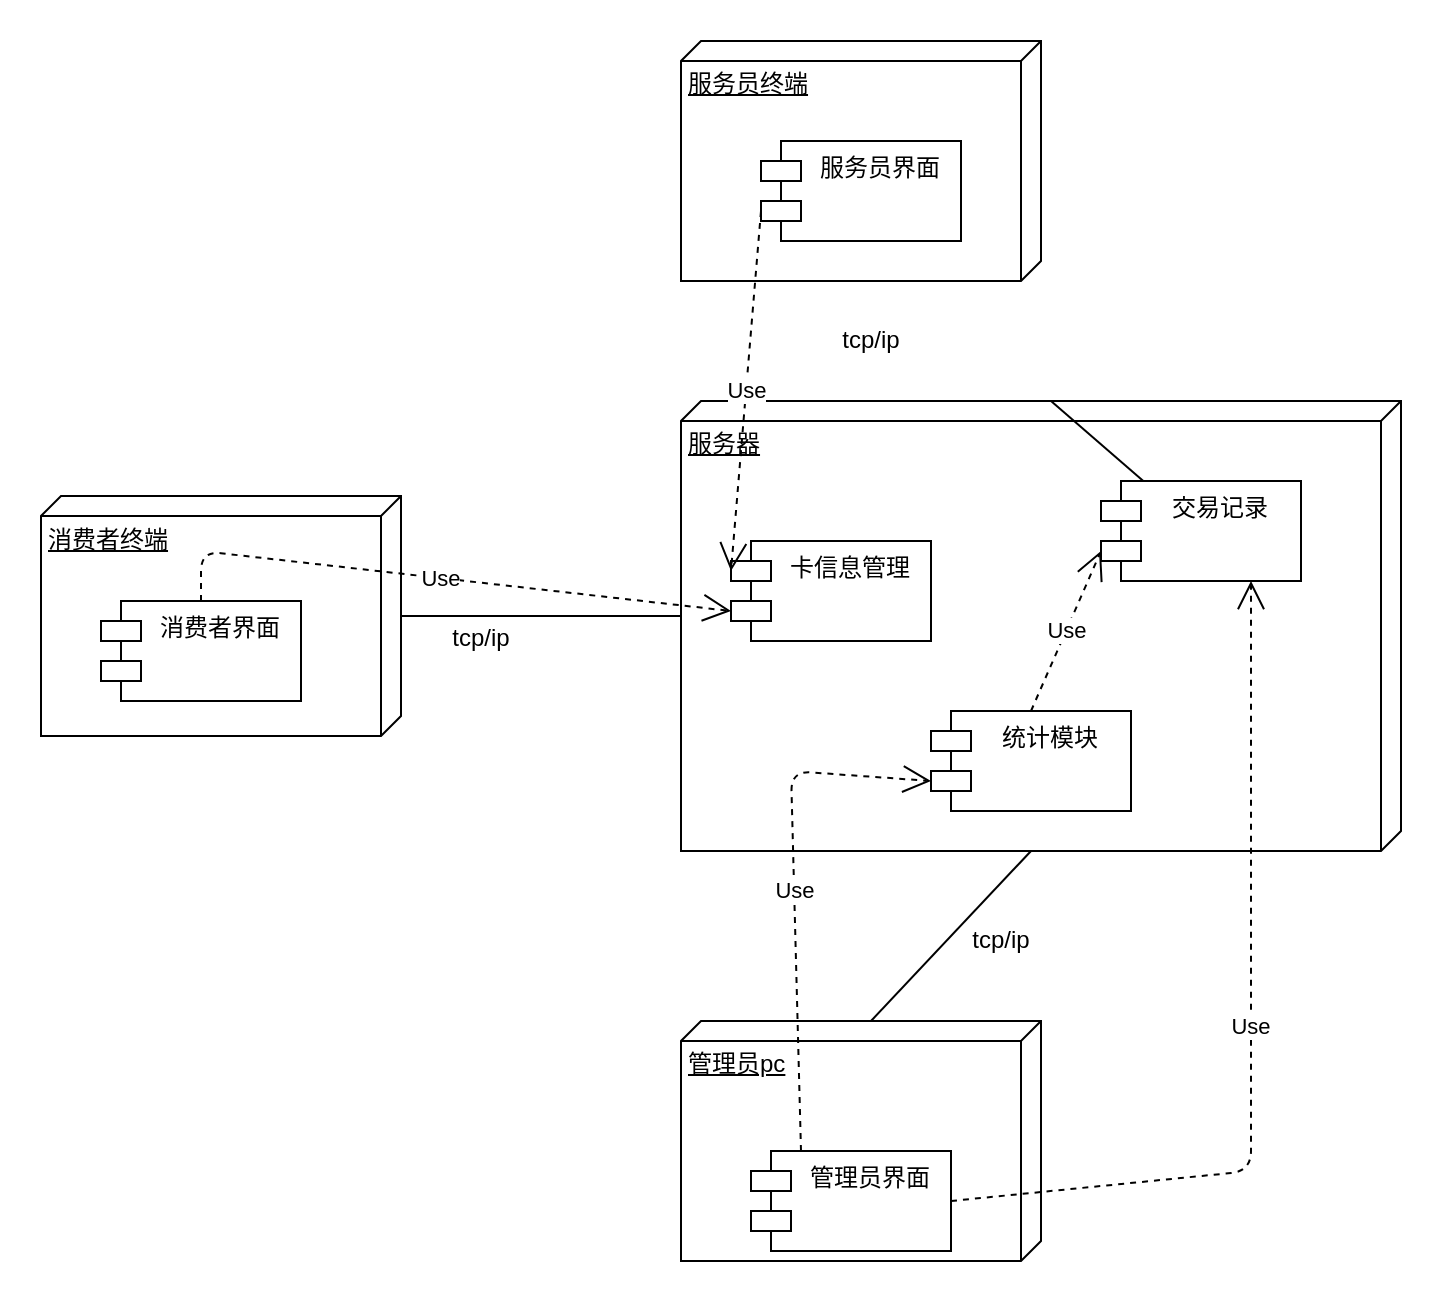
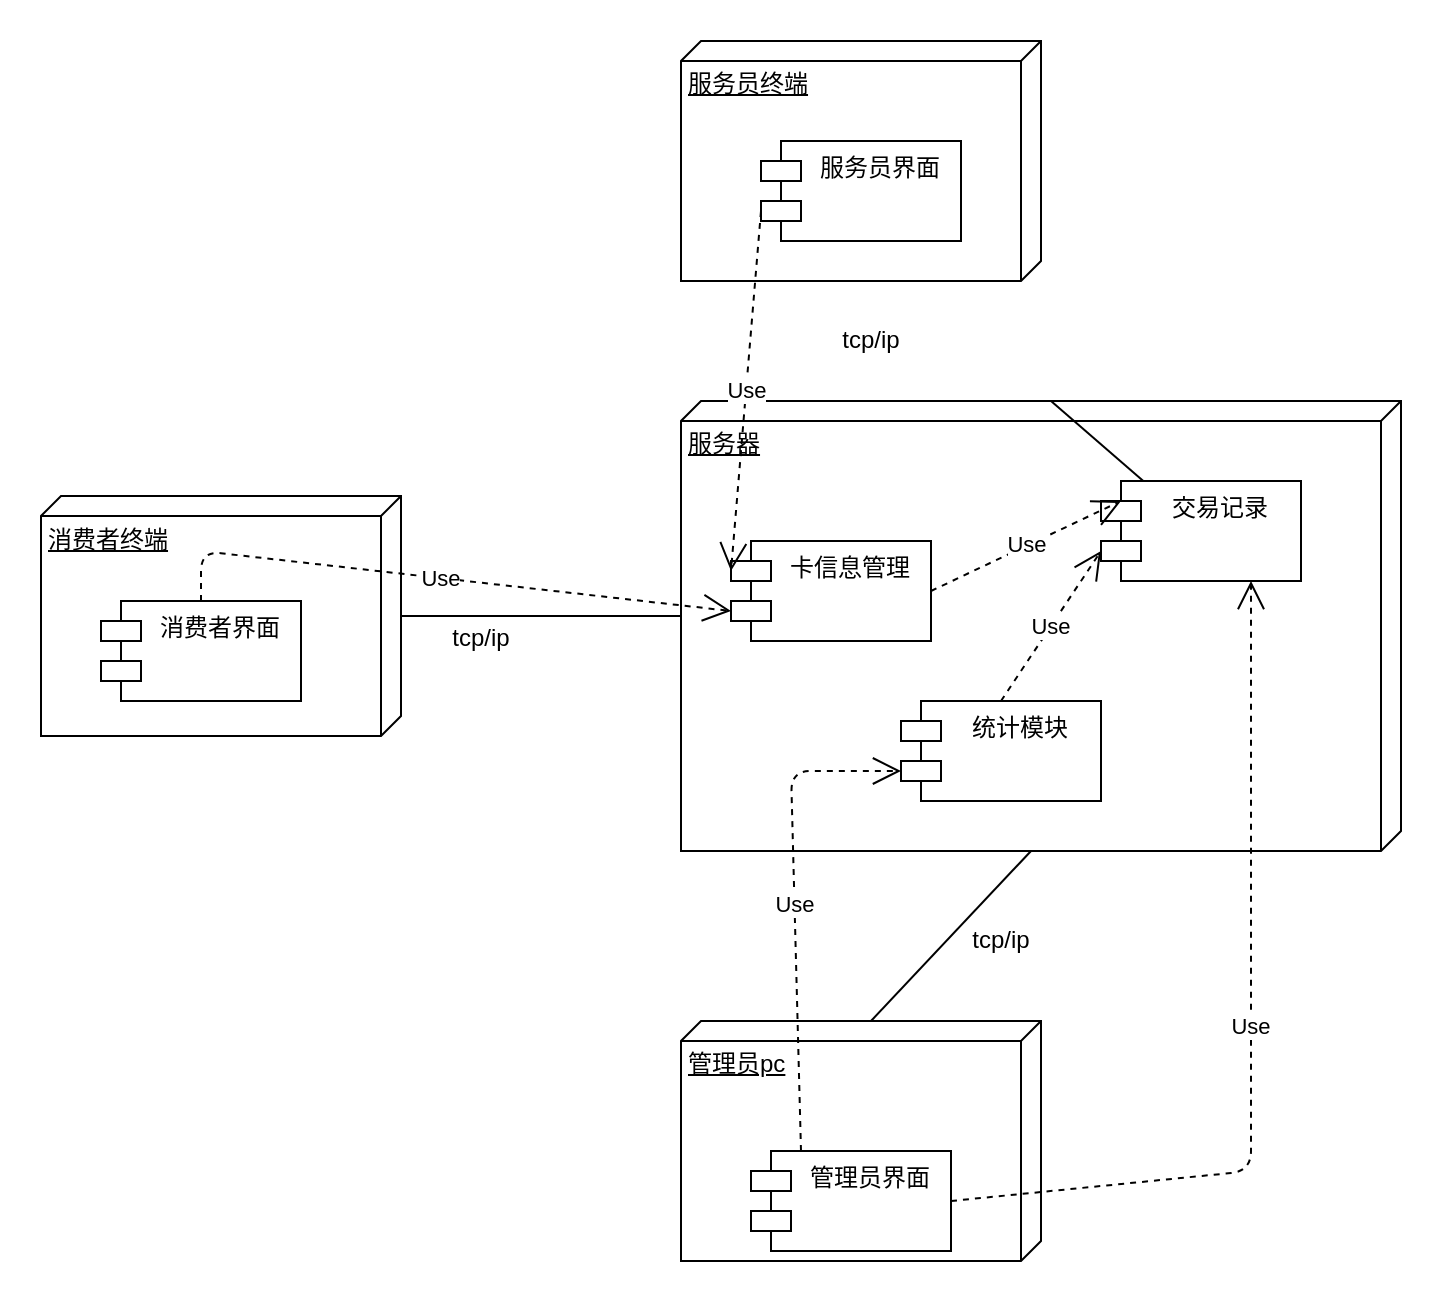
  <mxCell id="0" />
  <mxCell id="1" parent="0" />
  <mxCell id="2" value="消费者终端" style="verticalAlign=top;align=left;spacingTop=8;spacingLeft=2;spacingRight=12;shape=cube;size=10;direction=south;fontStyle=4;html=1;" vertex="1" parent="1"><mxGeometry x="20" y="247.5" width="180" height="120" as="geometry" /></mxCell>
  <mxCell id="3" value="服务员终端" style="verticalAlign=top;align=left;spacingTop=8;spacingLeft=2;spacingRight=12;shape=cube;size=10;direction=south;fontStyle=4;html=1;" vertex="1" parent="1"><mxGeometry x="340" y="20" width="180" height="120" as="geometry" /></mxCell>
  <mxCell id="4" value="管理员pc" style="verticalAlign=top;align=left;spacingTop=8;spacingLeft=2;spacingRight=12;shape=cube;size=10;direction=south;fontStyle=4;html=1;" vertex="1" parent="1"><mxGeometry x="340" y="510" width="180" height="120" as="geometry" /></mxCell>
  <mxCell id="5" value="服务器" style="verticalAlign=top;align=left;spacingTop=8;spacingLeft=2;spacingRight=12;shape=cube;size=10;direction=south;fontStyle=4;html=1;" vertex="1" parent="1"><mxGeometry x="340" y="200" width="360" height="225" as="geometry" /></mxCell>
  <mxCell id="6" value="消费者界面&#10;" style="shape=module;align=left;spacingLeft=20;align=center;verticalAlign=top;" vertex="1" parent="1"><mxGeometry x="50" y="300" width="100" height="50" as="geometry" /></mxCell>
  <mxCell id="7" value="卡信息管理" style="shape=module;align=left;spacingLeft=20;align=center;verticalAlign=top;" vertex="1" parent="1"><mxGeometry x="365" y="270" width="100" height="50" as="geometry" /></mxCell>
  <mxCell id="8" value="交易记录" style="shape=module;align=left;spacingLeft=20;align=center;verticalAlign=top;" vertex="1" parent="1"><mxGeometry x="550" y="240" width="100" height="50" as="geometry" /></mxCell>
- <mxCell id="9" value="统计模块" style="shape=module;align=left;spacingLeft=20;align=center;verticalAlign=top;" vertex="1" parent="1"><mxGeometry x="465" y="355" width="100" height="50" as="geometry" /></mxCell>
+ <mxCell id="9" value="统计模块" style="shape=module;align=left;spacingLeft=20;align=center;verticalAlign=top;" vertex="1" parent="1"><mxGeometry x="450" y="350" width="100" height="50" as="geometry" /></mxCell>
  <mxCell id="10" value="服务员界面" style="shape=module;align=left;spacingLeft=20;align=center;verticalAlign=top;" vertex="1" parent="1"><mxGeometry x="380" y="70" width="100" height="50" as="geometry" /></mxCell>
  <mxCell id="11" value="管理员界面" style="shape=module;align=left;spacingLeft=20;align=center;verticalAlign=top;" vertex="1" parent="1"><mxGeometry x="375" y="575" width="100" height="50" as="geometry" /></mxCell>
  <mxCell id="12" value="" style="line;strokeWidth=1;fillColor=none;align=left;verticalAlign=middle;spacingTop=-1;spacingLeft=3;spacingRight=3;rotatable=0;labelPosition=right;points=[];portConstraint=eastwest;" vertex="1" parent="1"><mxGeometry x="200" y="303.5" width="140" height="8" as="geometry" /></mxCell>
  <mxCell id="13" value="" style="endArrow=none;html=1;exitX=0;exitY=0;exitDx=0;exitDy=175;exitPerimeter=0;" edge="1" parent="1" source="5" target="8"><mxGeometry width="50" height="50" relative="1" as="geometry"><mxPoint x="400" y="210" as="sourcePoint" /><mxPoint x="430" y="290" as="targetPoint" /></mxGeometry></mxCell>
  <mxCell id="14" value="tcp/ip" style="text;html=1;align=center;verticalAlign=middle;resizable=0;points=[];autosize=1;" vertex="1" parent="1"><mxGeometry x="415" y="160" width="40" height="20" as="geometry" /></mxCell>
  <mxCell id="15" value="" style="endArrow=none;html=1;entryX=0;entryY=0;entryDx=0;entryDy=85;entryPerimeter=0;exitX=0;exitY=0;exitDx=225;exitDy=185;exitPerimeter=0;" edge="1" parent="1" source="5" target="4"><mxGeometry width="50" height="50" relative="1" as="geometry"><mxPoint x="535" y="210" as="sourcePoint" /><mxPoint x="423.08" y="150.96" as="targetPoint" /></mxGeometry></mxCell>
  <mxCell id="16" value="tcp/ip" style="text;html=1;align=center;verticalAlign=middle;resizable=0;points=[];autosize=1;" vertex="1" parent="1"><mxGeometry x="480" y="460" width="40" height="20" as="geometry" /></mxCell>
  <mxCell id="17" value="tcp/ip" style="text;html=1;align=center;verticalAlign=middle;resizable=0;points=[];autosize=1;" vertex="1" parent="1"><mxGeometry x="220" y="309" width="40" height="20" as="geometry" /></mxCell>
+ <mxCell id="18" value="Use" style="endArrow=open;endSize=12;dashed=1;html=1;exitX=1;exitY=0.5;exitDx=0;exitDy=0;entryX=0.1;entryY=0.2;entryDx=0;entryDy=0;entryPerimeter=0;" edge="1" parent="1" source="7" target="8"><mxGeometry width="160" relative="1" as="geometry"><mxPoint x="240" y="320" as="sourcePoint" /><mxPoint x="400" y="320" as="targetPoint" /><Array as="points" /></mxGeometry></mxCell>
  <mxCell id="19" value="Use" style="endArrow=open;endSize=12;dashed=1;html=1;exitX=0.5;exitY=0;exitDx=0;exitDy=0;entryX=0;entryY=0;entryDx=0;entryDy=35;entryPerimeter=0;" edge="1" parent="1" source="9" target="8"><mxGeometry width="160" relative="1" as="geometry"><mxPoint x="490" y="275" as="sourcePoint" /><mxPoint x="570" y="260" as="targetPoint" /><Array as="points" /></mxGeometry></mxCell>
  <mxCell id="20" value="Use" style="endArrow=open;endSize=12;dashed=1;html=1;exitX=0.25;exitY=0;exitDx=0;exitDy=0;entryX=0;entryY=0;entryDx=0;entryDy=35;entryPerimeter=0;" edge="1" parent="1" source="11" target="9"><mxGeometry width="160" relative="1" as="geometry"><mxPoint x="500" y="285" as="sourcePoint" /><mxPoint x="580" y="270" as="targetPoint" /><Array as="points"><mxPoint x="395" y="385" /></Array></mxGeometry></mxCell>
  <mxCell id="21" value="Use" style="endArrow=open;endSize=12;dashed=1;html=1;exitX=1;exitY=0.5;exitDx=0;exitDy=0;entryX=0.75;entryY=1;entryDx=0;entryDy=0;" edge="1" parent="1" source="11" target="8"><mxGeometry width="160" relative="1" as="geometry"><mxPoint x="510" y="295" as="sourcePoint" /><mxPoint x="590" y="280" as="targetPoint" /><Array as="points"><mxPoint x="625" y="585" /></Array></mxGeometry></mxCell>
  <mxCell id="22" value="Use" style="endArrow=open;endSize=12;dashed=1;html=1;exitX=0.5;exitY=0;exitDx=0;exitDy=0;entryX=0;entryY=0;entryDx=0;entryDy=35;entryPerimeter=0;" edge="1" parent="1" source="6" target="7"><mxGeometry width="160" relative="1" as="geometry"><mxPoint x="520" y="305" as="sourcePoint" /><mxPoint x="600" y="290" as="targetPoint" /><Array as="points"><mxPoint x="100" y="275" /></Array></mxGeometry></mxCell>
  <mxCell id="23" value="Use" style="endArrow=open;endSize=12;dashed=1;html=1;exitX=0;exitY=0;exitDx=0;exitDy=35;entryX=0;entryY=0;entryDx=0;entryDy=15;entryPerimeter=0;exitPerimeter=0;" edge="1" parent="1" source="10" target="7"><mxGeometry width="160" relative="1" as="geometry"><mxPoint x="530" y="315" as="sourcePoint" /><mxPoint x="610" y="300" as="targetPoint" /><Array as="points" /></mxGeometry></mxCell>
